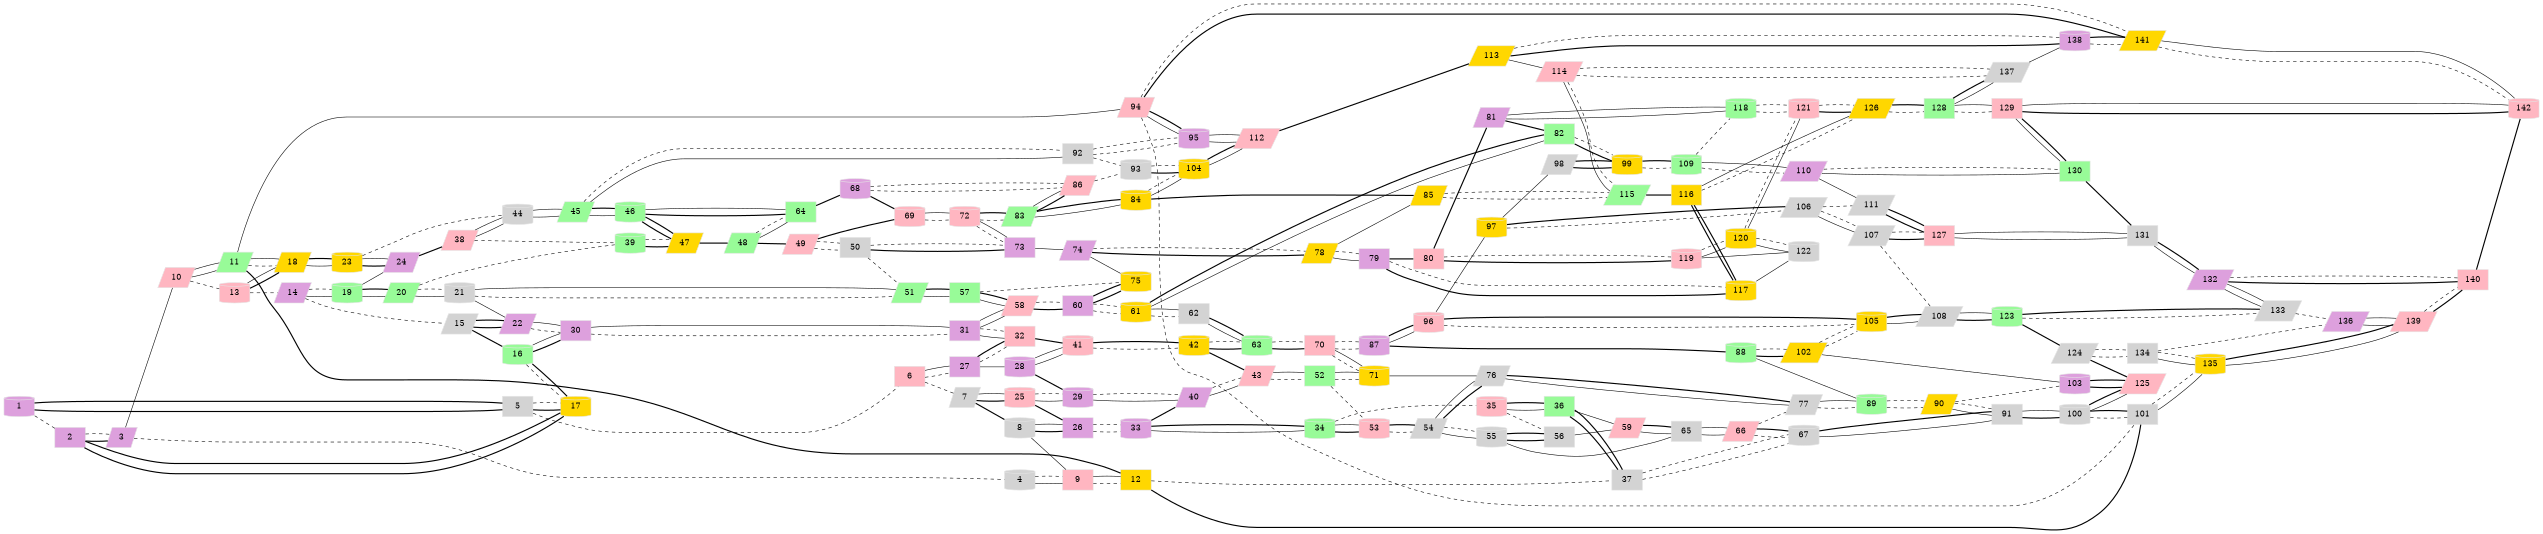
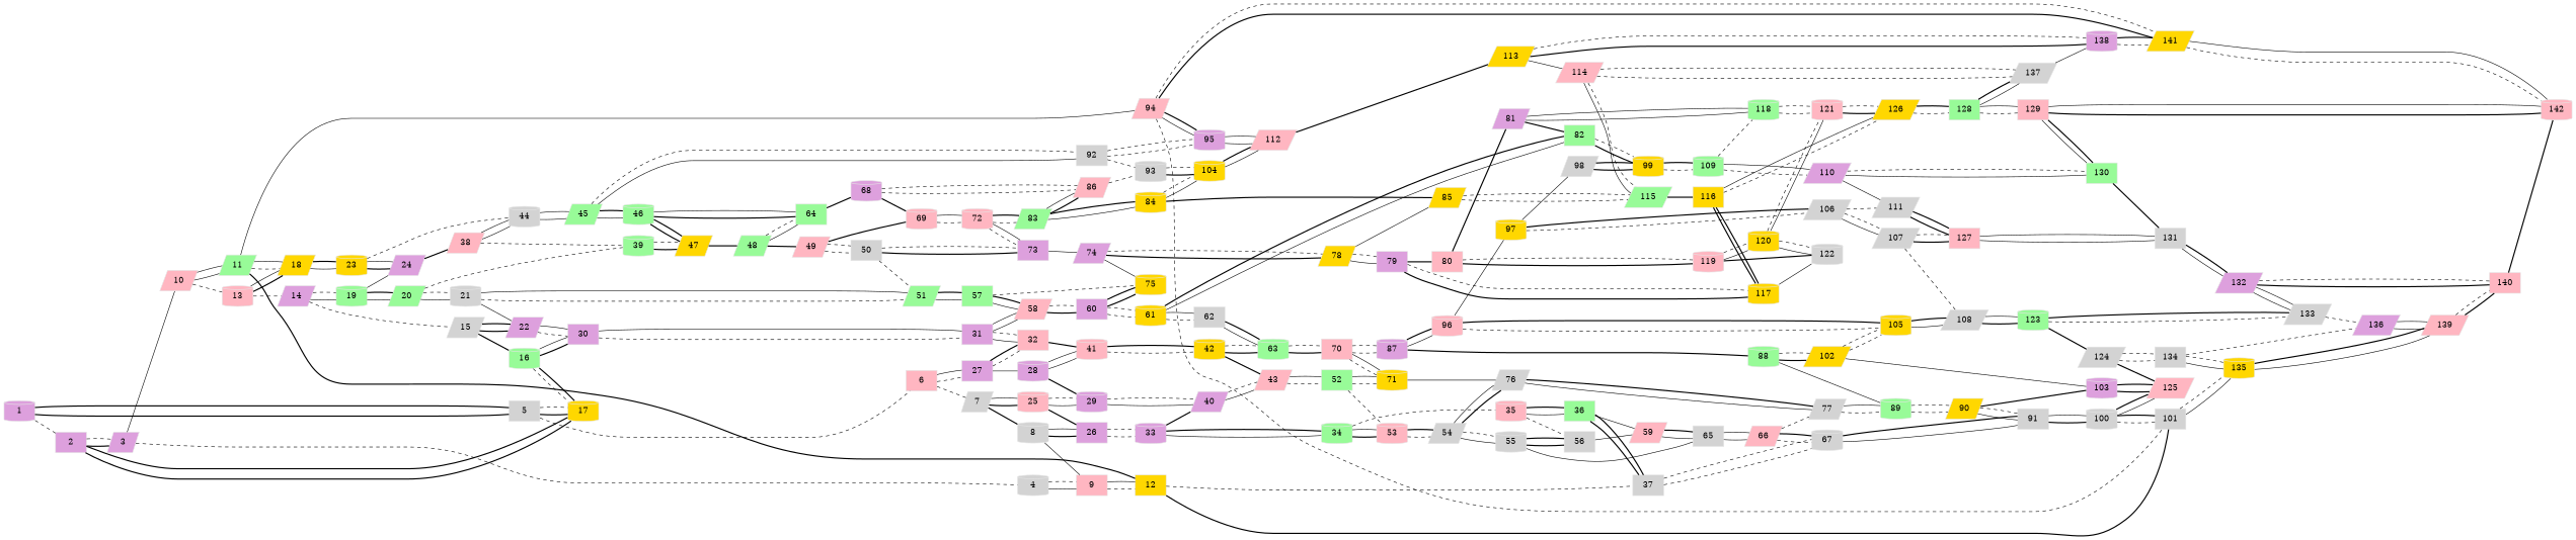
  graph {
    rankdir=LR
    node [color=gray90 fillcolor=lightgrey shape=cylinder style=filled]
    edge [style=dashed]
    1 [fillcolor=plum]
    2 [fillcolor=plum shape=box]
    5 [shape=box]
    3 [fillcolor=plum shape=parallelogram]
    17 [fillcolor=gold]
    6 [fillcolor=lightpink shape=box]
    4
    10 [fillcolor=lightpink shape=parallelogram]
    9 [fillcolor=lightpink shape=box]
    11 [fillcolor=palegreen shape=parallelogram]
    13 [fillcolor=lightpink]
    12 [fillcolor=gold shape=box]
    7 [shape=parallelogram]
    27 [fillcolor=plum shape=box]
    8
    25 [fillcolor=lightpink]
    28 [fillcolor=plum]
    32 [fillcolor=lightpink shape=box]
    26 [fillcolor=plum shape=box]
    29 [fillcolor=plum]
    33 [fillcolor=plum]
    37 [shape=box]
    101 [shape=box]
    18 [fillcolor=gold shape=parallelogram]
    94 [fillcolor=lightpink shape=parallelogram]
    14 [fillcolor=plum shape=parallelogram]
    23 [fillcolor=gold]
    95 [fillcolor=plum]
    141 [fillcolor=gold shape=parallelogram]
    67
    135 [fillcolor=gold]
    15 [shape=parallelogram]
    19 [fillcolor=palegreen]
    16 [fillcolor=palegreen]
    22 [fillcolor=plum shape=parallelogram]
    20 [fillcolor=palegreen shape=parallelogram]
    24 [fillcolor=plum shape=parallelogram]
    30 [fillcolor=plum shape=box]
    31 [fillcolor=plum shape=box]
    44
    21
    39 [fillcolor=palegreen]
    38 [fillcolor=lightpink shape=parallelogram]
    51 [fillcolor=palegreen shape=parallelogram]
    47 [fillcolor=gold shape=parallelogram]
    57 [fillcolor=palegreen shape=box]
    45 [fillcolor=palegreen shape=parallelogram]
    40 [fillcolor=plum shape=parallelogram]
    34 [fillcolor=palegreen]
    41 [fillcolor=lightpink]
    42 [fillcolor=gold]
    43 [fillcolor=lightpink shape=parallelogram]
    58 [fillcolor=lightpink shape=parallelogram]
    60 [fillcolor=plum shape=box]
    35 [fillcolor=lightpink]
    53 [fillcolor=lightpink]
    36 [fillcolor=palegreen shape=box]
    56 [shape=box]
    54 [shape=parallelogram]
    59 [fillcolor=lightpink shape=parallelogram]
    65 [shape=box]
    91 [shape=box]
    48 [fillcolor=palegreen shape=parallelogram]
    52 [fillcolor=palegreen shape=box]
    63 [fillcolor=palegreen]
    70 [fillcolor=lightpink shape=box]
    71 [fillcolor=gold]
    46 [fillcolor=palegreen]
    92 [shape=box]
    64 [fillcolor=palegreen shape=box]
    93
    68 [fillcolor=plum]
    49 [fillcolor=lightpink shape=parallelogram]
    50 [shape=box]
    69 [fillcolor=lightpink]
    73 [fillcolor=plum shape=box]
    72 [fillcolor=lightpink]
    74 [fillcolor=plum shape=parallelogram]
    75 [fillcolor=gold]
    76 [shape=parallelogram]
    55
    77 [shape=parallelogram]
    66 [fillcolor=lightpink shape=parallelogram]
    61 [fillcolor=gold]
    62 [shape=box]
    82 [fillcolor=palegreen shape=box]
    99 [fillcolor=gold]
    87 [fillcolor=plum]
    86 [fillcolor=lightpink shape=parallelogram]
    89 [fillcolor=palegreen]
    100
    83 [fillcolor=palegreen shape=parallelogram]
    88 [fillcolor=palegreen]
    96 [fillcolor=lightpink]
    84 [fillcolor=gold]
    78 [fillcolor=gold shape=parallelogram]
    79 [fillcolor=plum shape=box]
    85 [fillcolor=gold shape=parallelogram]
    90 [fillcolor=gold shape=parallelogram]
    80 [fillcolor=lightpink shape=box]
    117 [fillcolor=gold]
    115 [fillcolor=palegreen shape=parallelogram]
    81 [fillcolor=plum shape=parallelogram]
    119 [fillcolor=lightpink]
    122
    118 [fillcolor=palegreen]
    120 [fillcolor=gold]
    121 [fillcolor=lightpink]
    109 [fillcolor=palegreen]
    104 [fillcolor=gold]
    112 [fillcolor=lightpink shape=parallelogram]
    116 [fillcolor=gold shape=box]
    102 [fillcolor=gold shape=parallelogram]
    97 [fillcolor=gold]
    105 [fillcolor=gold]
    103 [fillcolor=plum]
    125 [fillcolor=lightpink shape=parallelogram]
    142 [fillcolor=lightpink]
    113 [fillcolor=gold shape=parallelogram]
    98 [shape=parallelogram]
    106 [shape=parallelogram]
    108 [shape=parallelogram]
    107 [shape=parallelogram]
    111 [shape=parallelogram]
    110 [fillcolor=plum shape=parallelogram]
    139 [fillcolor=lightpink shape=parallelogram]
    123 [fillcolor=palegreen]
    127 [fillcolor=lightpink shape=box]
    131 [shape=box]
    124 [shape=parallelogram]
    133 [shape=parallelogram]
    130 [fillcolor=palegreen shape=box]
    114 [fillcolor=lightpink shape=parallelogram]
    138 [fillcolor=plum]
    137 [shape=parallelogram]
    126 [fillcolor=gold shape=parallelogram]
    128 [fillcolor=palegreen shape=box]
    134 [shape=box]
    136 [fillcolor=plum shape=parallelogram]
    129 [fillcolor=lightpink shape=box]
    132 [fillcolor=plum shape=parallelogram]
    140 [fillcolor=lightpink shape=box]
    1 -- 2
    1 -- 5 [style=bold]
    1 -- 5 [style=bold]
    2 -- 3 [style=bold]
    2 -- 3
    2 -- 17 [style=bold]
    2 -- 17 [style=bold]
    5 -- 17 [style=bold]
    5 -- 17
    5 -- 6
    3 -- 4
    3 -- 10 [style=solid]
    6 -- 7
    6 -- 27
    6 -- 27 [style=solid]
    4 -- 9 [style=solid]
    4 -- 9
    10 -- 11 [style=solid]
    10 -- 11 [style=solid]
    10 -- 13
    9 -- 12
    9 -- 12 [style=solid]
    11 -- 12 [style=bold]
    11 -- 18
    11 -- 18 [style=solid]
    11 -- 94 [style=solid]
    13 -- 18 [style=bold]
    13 -- 18 [style=solid]
    13 -- 14
    12 -- 37
    12 -- 101 [style=bold]
    7 -- 8 [style=bold]
    7 -- 25 [style=bold]
    7 -- 25 [style=solid]
    27 -- 28 [style=solid]
    27 -- 32
    27 -- 32 [style=bold]
    8 -- 9 [style=solid]
    8 -- 26 [style=bold]
    8 -- 26 [style=solid]
    25 -- 26 [style=bold]
    25 -- 29 [style=solid]
    25 -- 29
    28 -- 29 [style=bold]
    28 -- 41 [style=solid]
    28 -- 41 [style=solid]
    32 -- 41 [style=bold]
    26 -- 33
    26 -- 33
    29 -- 40 [style=solid]
    29 -- 40
    33 -- 40 [style=bold]
    33 -- 34 [style=solid]
    33 -- 34 [style=bold]
    37 -- 67
    37 -- 67
    101 -- 135 [style=solid]
    101 -- 135
    18 -- 23 [style=solid]
    18 -- 23 [style=bold]
    94 -- 101
    94 -- 95 [style=solid]
    94 -- 95 [style=bold]
    94 -- 141 [style=bold]
    94 -- 141
    14 -- 15
    14 -- 19 [style=solid]
    14 -- 19
    23 -- 24 [style=bold]
    23 -- 24 [style=solid]
    23 -- 44
    95 -- 112 [style=solid]
    95 -- 112 [style=solid]
    141 -- 142
    141 -- 142 [style=solid]
    67 -- 91 [style=solid]
    67 -- 91 [style=bold]
    135 -- 139 [style=solid]
    135 -- 139 [style=bold]
    15 -- 16 [style=bold]
    15 -- 22 [style=bold]
    15 -- 22 [style=bold]
    19 -- 20 [style=solid]
    19 -- 20 [style=bold]
    19 -- 24 [style=solid]
    16 -- 17
    16 -- 17 [style=bold]
    16 -- 30 [style=bold]
    16 -- 30 [style=solid]
    22 -- 30
    22 -- 30 [style=solid]
    20 -- 21 [style=solid]
    20 -- 21
    20 -- 39
    24 -- 38 [style=bold]
    30 -- 31
    30 -- 31 [style=solid]
    31 -- 32 [style=solid]
    31 -- 32
    31 -- 58 [style=solid]
    31 -- 58 [style=solid]
    44 -- 45 [style=solid]
    44 -- 45 [style=solid]
    21 -- 22 [style=solid]
    21 -- 51
    21 -- 51 [style=solid]
    39 -- 47 [style=bold]
    39 -- 47
    38 -- 44 [style=solid]
    38 -- 44 [style=solid]
    38 -- 39
    51 -- 57 [style=solid]
    51 -- 57 [style=bold]
    47 -- 48 [style=bold]
    57 -- 58 [style=solid]
    57 -- 58 [style=bold]
    57 -- 75
    45 -- 46 [style=solid]
    45 -- 46 [style=bold]
    45 -- 92 [style=solid]
    45 -- 92
    40 -- 43 [style=solid]
    40 -- 43
    34 -- 35
    34 -- 53 [style=bold]
    34 -- 53 [style=solid]
    41 -- 42
    41 -- 42 [style=bold]
    42 -- 43 [style=bold]
    42 -- 63 [style=bold]
    42 -- 63
    43 -- 52
    43 -- 52 [style=solid]
    58 -- 60 [style=bold]
    58 -- 60
    60 -- 75 [style=bold]
    60 -- 75 [style=bold]
    60 -- 61
    60 -- 61
    35 -- 36 [style=solid]
    35 -- 36 [style=bold]
    35 -- 56
    53 -- 54
    53 -- 54 [style=bold]
    36 -- 37 [style=bold]
    36 -- 37 [style=bold]
    36 -- 59 [style=solid]
    56 -- 59 [style=solid]
    54 -- 76 [style=bold]
    54 -- 76 [style=solid]
    54 -- 55 [style=solid]
    54 -- 55
    59 -- 65 [style=solid]
    59 -- 65 [style=bold]
    65 -- 66 [style=solid]
    65 -- 66 [style=solid]
    91 -- 100 [style=bold]
    91 -- 100 [style=solid]
    48 -- 64 [style=solid]
    48 -- 64
    48 -- 49 [style=bold]
    52 -- 53
    52 -- 71
    52 -- 71 [style=solid]
    63 -- 70 [style=bold]
    63 -- 70
    70 -- 71
    70 -- 71 [style=solid]
    70 -- 87
    70 -- 87
    71 -- 76 [style=solid]
    46 -- 47 [style=bold]
    46 -- 47 [style=bold]
    46 -- 64 [style=bold]
    46 -- 64 [style=solid]
    92 -- 95
    92 -- 95
    92 -- 93
    64 -- 68 [style=bold]
    93 -- 104 [style=bold]
    93 -- 104
    68 -- 69 [style=bold]
    68 -- 86
    68 -- 86
    49 -- 50
    49 -- 50
    49 -- 69 [style=bold]
    50 -- 51
    50 -- 73 [style=bold]
    50 -- 73
    69 -- 72
    69 -- 72 [style=solid]
    73 -- 74 [style=solid]
    72 -- 73
    72 -- 73 [style=solid]
    72 -- 83
    72 -- 83 [style=bold]
    74 -- 75 [style=solid]
    74 -- 78 [style=bold]
    74 -- 78
    76 -- 77 [style=solid]
    76 -- 77 [style=bold]
    55 -- 56 [style=bold]
    55 -- 56 [style=bold]
    55 -- 65 [style=solid]
    77 -- 89
    77 -- 89 [style=solid]
    66 -- 67
    66 -- 67 [style=bold]
    66 -- 77
    61 -- 62
    61 -- 62 [style=solid]
    61 -- 82 [style=solid]
    61 -- 82 [style=bold]
    62 -- 63 [style=solid]
    62 -- 63 [style=bold]
    82 -- 99 [style=bold]
    82 -- 99
    99 -- 109
    99 -- 109 [style=bold]
    87 -- 88 [style=bold]
    87 -- 96 [style=solid]
    87 -- 96 [style=bold]
    86 -- 93
    89 -- 90
    89 -- 90
    100 -- 101
    100 -- 101 [style=bold]
    100 -- 125 [style=solid]
    100 -- 125 [style=bold]
    83 -- 86 [style=bold]
    83 -- 86 [style=solid]
    83 -- 84 [style=solid]
    83 -- 84 [style=bold]
    88 -- 89 [style=solid]
    88 -- 102 [style=bold]
    88 -- 102
    96 -- 97 [style=solid]
    96 -- 105
    96 -- 105 [style=bold]
    84 -- 85 [style=bold]
    84 -- 104 [style=solid]
    84 -- 104
    78 -- 79 [style=solid]
    78 -- 79
    78 -- 85 [style=solid]
    79 -- 80 [style=bold]
    79 -- 117 [style=bold]
    79 -- 117
    85 -- 115
    85 -- 115
    90 -- 91 [style=solid]
    90 -- 91
-   90 -- 103
+   90 -- 103 [style=bold]
    80 -- 81 [style=bold]
    80 -- 119 [style=bold]
    80 -- 119
    117 -- 122 [style=solid]
    115 -- 116 [style=bold]
    81 -- 82 [style=bold]
    81 -- 118 [style=solid]
    81 -- 118 [style=solid]
-   119 -- 122 [style=solid]
+   119 -- 122 [style=bold]
    119 -- 120 [style=solid]
    119 -- 120
    118 -- 121
    118 -- 121
    120 -- 122 [style=solid]
    120 -- 122
    120 -- 121 [style=solid]
    120 -- 121
    121 -- 126 [style=bold]
    121 -- 126
    109 -- 118
    109 -- 110
    109 -- 110 [style=solid]
    104 -- 112 [style=solid]
    104 -- 112 [style=bold]
    112 -- 113 [style=bold]
    116 -- 117 [style=bold]
    116 -- 117 [style=bold]
    116 -- 126
    116 -- 126 [style=solid]
    102 -- 105
    102 -- 105
    102 -- 103 [style=solid]
    97 -- 98 [style=solid]
    97 -- 106
    97 -- 106 [style=bold]
    105 -- 108 [style=solid]
    105 -- 108 [style=bold]
    103 -- 125 [style=bold]
    103 -- 125 [style=bold]
    113 -- 114 [style=solid]
    113 -- 138 [style=bold]
    113 -- 138
    98 -- 99 [style=bold]
    98 -- 99 [style=bold]
    106 -- 107 [style=solid]
    106 -- 107
    106 -- 111
    108 -- 123 [style=bold]
    108 -- 123 [style=solid]
    107 -- 108
    107 -- 127 [style=bold]
    107 -- 127
    111 -- 127 [style=bold]
    111 -- 127 [style=bold]
    110 -- 111 [style=solid]
    110 -- 130 [style=solid]
    110 -- 130
    139 -- 140 [style=bold]
    139 -- 140
    123 -- 124 [style=bold]
    123 -- 133
    123 -- 133 [style=bold]
    127 -- 131 [style=solid]
    127 -- 131 [style=solid]
    131 -- 132 [style=solid]
    131 -- 132 [style=bold]
    124 -- 125 [style=bold]
    124 -- 134
    124 -- 134
    133 -- 136
    130 -- 131 [style=bold]
    114 -- 115 [style=solid]
    114 -- 115
    114 -- 137
    114 -- 137
    138 -- 141
    138 -- 141 [style=bold]
    137 -- 138 [style=solid]
    126 -- 128
    126 -- 128 [style=bold]
    128 -- 137 [style=solid]
    128 -- 137 [style=bold]
    128 -- 129
    128 -- 129 [style=solid]
    134 -- 135 [style=solid]
    134 -- 135
    134 -- 136
    136 -- 139 [style=solid]
    136 -- 139 [style=solid]
    129 -- 142 [style=bold]
    129 -- 142 [style=solid]
    129 -- 130 [style=solid]
    129 -- 130 [style=bold]
    132 -- 133 [style=solid]
    132 -- 133 [style=solid]
    132 -- 140 [style=bold]
    132 -- 140
    140 -- 142 [style=bold]
  }
